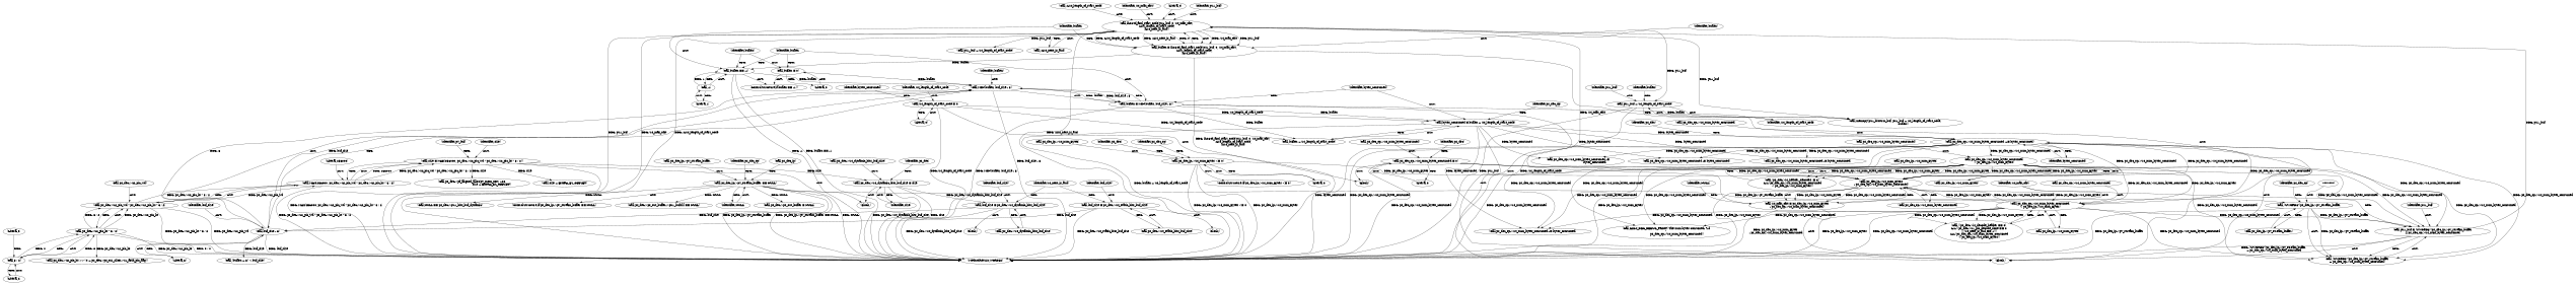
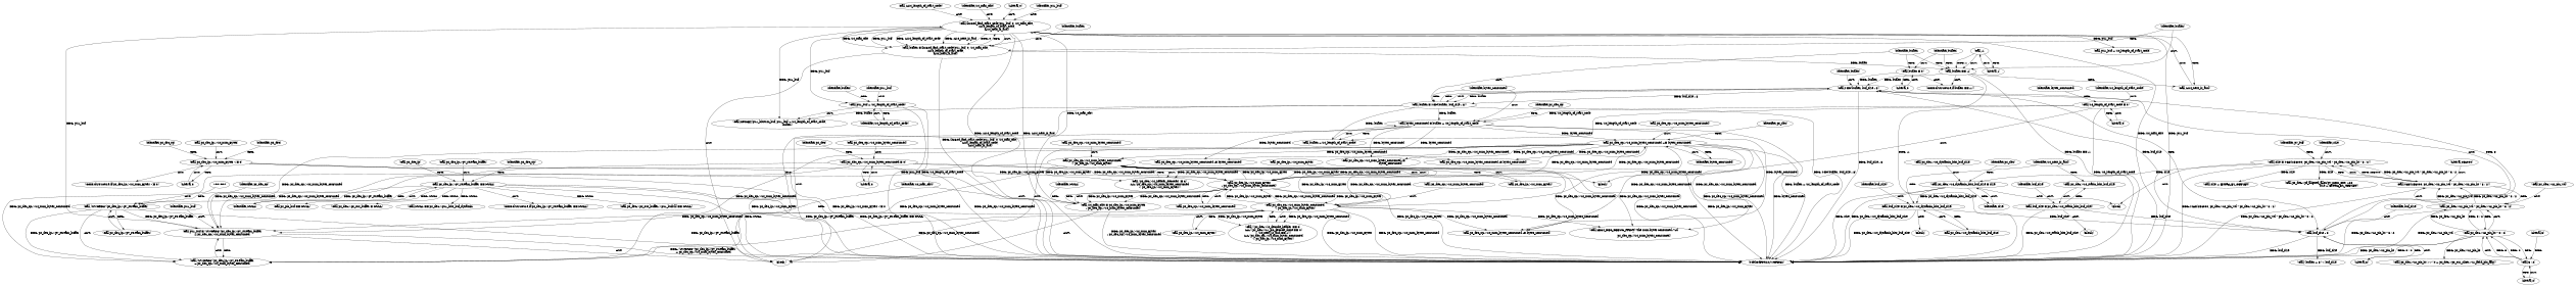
  digraph {
    n1 [label="(Call,pu1_buf + u4_length_of_start_code)"]
    n2 [label="(Identifier,u4_length_of_start_code)"]
    n3 [label="(Call,memcpy(pu1_bitstrm_buf, pu1_buf + u4_length_of_start_code,\n                   buflen))"]
    n4 [label="(MethodReturn,WORD32)"]
    n5 [label="(Call,ih264d_find_start_code(pu1_buf, 0, u4_max_ofst,\n &u4_length_of_start_code,\n &u4_next_is_aud))"]
    n6 [label="(Call,buflen = ih264d_find_start_code(pu1_buf, 0, u4_max_ofst,\n &u4_length_of_start_code,\n &u4_next_is_aud))"]
    n7 [label="(Call,pu1_buf + u4_length_of_start_code)"]
    n8 [label="(Call,&u4_next_is_aud)"]
    n9 [label="(Block,)"]
    n10 [label="(Call,buflen == -1)"]
    n11 [label="(Call,pu1_buf = (UWORD8*)ps_dec_ip->pv_stream_buffer\n + ps_dec_op->u4_num_bytes_consumed)"]
    n12 [label="(Call,(UWORD8*)ps_dec_ip->pv_stream_buffer\n + ps_dec_op->u4_num_bytes_consumed)"]
    n13 [label="(Call,(UWORD8*)ps_dec_ip->pv_stream_buffer)"]
    n14 [label="(Call,ps_dec_ip->pv_stream_buffer)"]
    n15 [label="(Call,ps_dec_ip->pv_stream_buffer == NULL)"]
    n16 [label="(ControlStructure,if(ps_dec_ip->pv_stream_buffer == NULL))"]
    n17 [label="(Call,ps_dec->ps_out_buffer->pu1_bufs[i] == NULL)"]
    n18 [label="(Identifier,NULL)"]
+   n19 [label="(Call,ps_pic_buf == NULL)"]
    n20 [label="(Call,ps_dec->ps_out_buffer = NULL)"]
    n21 [label="(Call,NULL == ps_dec->pu1_bits_buf_dynamic)"]
    n22 [label="(Call,ps_dec_op->u4_num_bytes_consumed\n < ps_dec_ip->u4_num_Bytes)"]
    n23 [label="(Call,ps_dec_ip->u4_num_Bytes\n - ps_dec_op->u4_num_bytes_consumed)"]
    n24 [label="(Call,ps_dec_op->u4_num_bytes_consumed\n < ps_dec_ip->u4_num_Bytes)"]
    n25 [label="(Call,ps_dec_ip->u4_num_Bytes)"]
    n26 [label="(Call,H264_DEC_DEBUG_PRINT(\"The num bytes consumed: %d\n\",\n                         ps_dec_op->u4_num_bytes_consumed))"]
    n27 [label="(Call,ps_dec_op->u4_num_bytes_consumed -= bytes_consumed)"]
    n28 [label="(Call,(ps_dec->i4_header_decoded != 3)\n && (ps_dec_op->u4_num_bytes_consumed\n < ps_dec_ip->u4_num_Bytes))"]
    n29 [label="(Call,ps_dec_op->u4_num_bytes_consumed += bytes_consumed)"]
    n30 [label="(Call,u4_max_ofst = ps_dec_ip->u4_num_Bytes\n - ps_dec_op->u4_num_bytes_consumed)"]
    n31 [label="(Call,ps_dec_op->u4_num_bytes_consumed)"]
    n32 [label="(Call,((ps_dec->i4_decode_header == 0)\n && ((ps_dec->u1_pic_decode_done == 0)\n || (u4_next_is_aud == 1)))\n && (ps_dec_op->u4_num_bytes_consumed\n < ps_dec_ip->u4_num_Bytes))"]
    n33 [label="(Call,ps_dec_ip->u4_num_Bytes)"]
    n34 [label="(Identifier,bytes_consumed)"]
    n35 [label="(Call,ps_dec_op->u4_num_bytes_consumed -= bytes_consumed)"]
    n36 [label="(Call,ps_dec_op->u4_num_bytes_consumed -= bytes_consumed)"]
    n37 [label="(Call,ps_dec_op->u4_num_bytes_consumed -=\n                                        bytes_consumed)"]
    n38 [label="(Call,bytes_consumed = buflen + u4_length_of_start_code)"]
    n39 [label="(Call,buflen + u4_length_of_start_code)"]
    n40 [label="(Call,buflen = MIN(buflen, buf_size - 8))"]
    n41 [label="(Call,MIN(buflen, buf_size - 8))"]
    n42 [label="(Call,buf_size - 8)"]
    n43 [label="(Call,(buflen + 8) < buf_size)"]
    n44 [label="(Literal,8)"]
    n45 [label="(Call,-1)"]
    n46 [label="(ControlStructure,if(buflen == -1))"]
    n47 [label="(Literal,1)"]
    n48 [label="(Call,buflen = 0)"]
    n49 [label="(Literal,0)"]
    n50 [label="(Call,buf_size = ps_dec->u4_dynamic_bits_buf_size)"]
    n51 [label="(Call,ps_dec->u4_dynamic_bits_buf_size)"]
    n52 [label="(Block,)"]
    n53 [label="(Call,ps_dec->u4_dynamic_bits_buf_size = size)"]
    n54 [label="(Identifier,size)"]
    n55 [label="(Block,)"]
    n56 [label="(Call,size = MAX(256000, ps_dec->u2_pic_wd * ps_dec->u2_pic_ht * 3 / 2))"]
    n57 [label="(Call,MAX(256000, ps_dec->u2_pic_wd * ps_dec->u2_pic_ht * 3 / 2))"]
    n58 [label="(Call,size + EXTRA_BS_OFFSET)"]
    n59 [label="(Call,ps_dec->pf_aligned_alloc(pv_mem_ctxt, 128,\n                                              size + EXTRA_BS_OFFSET))"]
    n60 [label="(Call,ps_dec->u2_pic_wd * ps_dec->u2_pic_ht * 3 / 2)"]
    n61 [label="(Call,ps_dec->u2_pic_ht * 3 / 2)"]
    n62 [label="(Call,3 / 2)"]
    n63 [label="(Call,ps_dec->u2_pic_ht >> (4 + ps_dec->ps_cur_slice->u1_field_pic_flag))"]
    n64 [label="(Literal,2)"]
    n65 [label="(Call,buf_size = ps_dec->u4_static_bits_buf_size)"]
    n66 [label="(Call,ps_dec->u4_static_bits_buf_size)"]
    n67 [label="(Block,)"]
    n68 [label="(Call,u4_length_of_start_code = 0)"]
    n69 [label="(Literal,0)"]
    n70 [label="(Block,)"]
    n71 [label="(Call,ps_dec_ip->u4_num_Bytes <= 0)"]
    n72 [label="(ControlStructure,if(ps_dec_ip->u4_num_Bytes <= 0))"]
    n73 [label="(Literal,0)"]
    n74 [label="(Call,ps_dec_op->u4_num_bytes_consumed = 0)"]
    n75 [label="(Literal,0)"]
    n76 [label="(Identifier,ps_dec)"]
    n77 [label="(Identifier,pv_buf)"]
    n78 [label="(Identifier,buflen)"]
    n79 [label="(Call,ps_dec->u4_dynamic_bits_buf_size)"]
    n80 [label="(Identifier,ps_dec_op)"]
    n81 [label="(Identifier,bytes_consumed)"]
    n82 [label="(Call,&u4_length_of_start_code)"]
    n83 [label="(Call,ps_dec_ip->u4_num_Bytes)"]
    n84 [label="(Identifier,buflen)"]
    n85 [label="(Identifier,buflen)"]
    n86 [label="(Identifier,u4_max_ofst)"]
    n87 [label="(Identifier,buf_size)"]
    n88 [label="(Identifier,size)"]
    n89 [label="(Identifier,buf_size)"]
    n90 [label="(Identifier,ps_dec)"]
    n91 [label="(Identifier,buflen)"]
    n92 [label="(Identifier,NULL)"]
    n93 [label="(Literal,3)"]
    n94 [label="(Identifier,ps_dec)"]
    n95 [label="(Identifier,bytes_consumed)"]
    n96 [label="(Literal,0)"]
    n97 [label="(Call,ps_dec_op->u4_num_bytes_consumed)"]
    n98 [label="(Identifier,ps_dec)"]
    n99 [label="(Identifier,pu1_buf)"]
    n100 [label="(Identifier,u4_max_ofst)"]
    n101 [label="(Identifier,u4_next_is_aud)"]
    n102 [label="(Call,ps_dec_op->u4_num_bytes_consumed)"]
    n103 [label="(Call,ps_dec_ip->pv_stream_buffer)"]
    n104 [label="(Identifier,ps_dec_op)"]
    n105 [label="(Call,ps_dec_op->u4_num_bytes_consumed)"]
    n106 [label="(Call,ps_dec_op->u4_num_bytes_consumed)"]
    n107 [label="(Identifier,ps_dec_op)"]
    n108 [label="(Identifier,buflen)"]
    n109 [label="(Identifier,ps_dec_op)"]
    n110 [label="(Identifier,pu1_buf)"]
    n111 [label="(Identifier,buf_size)"]
    n112 [label="(Call,ps_dec_ip->u4_num_Bytes)"]
    n113 [label="(Literal,256000)"]
    n114 [label="(Call,ps_dec_ip)"]
    n115 [label="(Identifier,u4_length_of_start_code)"]
    n116 [label="(Identifier,buflen)"]
    n117 [label="(Call,ps_dec->u2_pic_wd)"]
    n118 [label="(Identifier,pu1_buf)"]
    1001004
    n1 -> n2 [label="CFG: "]
    n1 -> n3 [label="AST: "]
    n1 -> n4 [label="DDG: u4_length_of_start_code"]
    n1 -> n4 [label="DDG: pu1_buf"]
    n2 -> n1 [label="AST: "]
    n5 -> n1 [label="DDG: pu1_buf"]
    n5 -> n3 [label="DDG: pu1_buf"]
    n5 -> n4 [label="DDG: u4_max_ofst"]
    n5 -> n4 [label="DDG: &u4_length_of_start_code"]
    n5 -> n4 [label="DDG: &u4_next_is_aud"]
    n5 -> n4 [label="DDG: pu1_buf"]
    n5 -> n6 [label="AST: "]
    n5 -> n6 [label="DDG: u4_max_ofst"]
    n5 -> n6 [label="DDG: pu1_buf"]
    n5 -> n6 [label="DDG: &u4_length_of_start_code"]
    n5 -> n6 [label="DDG: &u4_next_is_aud"]
    n5 -> n6 [label="DDG: 0"]
    n5 -> n7 [label="DDG: pu1_buf"]
    n5 -> n8 [label="CFG: "]
    n6 -> n4 [label="DDG: ih264d_find_start_code(pu1_buf, 0, u4_max_ofst,\n &u4_length_of_start_code,\n &u4_next_is_aud)"]
    n6 -> n5 [label="CFG: "]
    n6 -> n9 [label="AST: "]
    n6 -> n10 [label="DDG: buflen"]
    n8 -> n5 [label="AST: "]
    n10 -> n4 [label="DDG: -1"]
    n10 -> n4 [label="DDG: buflen == -1"]
    n10 -> n41 [label="DDG: buflen"]
-   n10 -> n45 [label="CFG: "]
+   n10 -> n8 [label="CFG: "]
    n10 -> n46 [label="AST: "]
    n11 -> n4 [label="DDG: (UWORD8*)ps_dec_ip->pv_stream_buffer\n + ps_dec_op->u4_num_bytes_consumed"]
    n11 -> n5 [label="DDG: pu1_buf"]
    n11 -> n9 [label="AST: "]
    n11 -> n12 [label="CFG: "]
    n12 -> n11 [label="AST: "]
    n13 -> n4 [label="DDG: ps_dec_ip->pv_stream_buffer"]
    n13 -> n11 [label="DDG: ps_dec_ip->pv_stream_buffer"]
    n13 -> n12 [label="AST: "]
    n13 -> n12 [label="DDG: ps_dec_ip->pv_stream_buffer"]
    n13 -> n14 [label="CFG: "]
    n14 -> n13 [label="AST: "]
    n15 -> n4 [label="DDG: ps_dec_ip->pv_stream_buffer"]
    n15 -> n4 [label="DDG: ps_dec_ip->pv_stream_buffer == NULL"]
    n15 -> n4 [label="DDG: NULL"]
    n15 -> n13 [label="DDG: ps_dec_ip->pv_stream_buffer"]
    n15 -> n16 [label="AST: "]
    n15 -> n17 [label="DDG: NULL"]
    n15 -> n18 [label="CFG: "]
+   n15 -> n19 [label="DDG: NULL"]
    n15 -> n20 [label="DDG: NULL"]
    n15 -> n21 [label="DDG: NULL"]
    n18 -> n15 [label="AST: "]
    n22 -> n4 [label="DDG: ps_dec_op->u4_num_bytes_consumed"]
    n22 -> n4 [label="DDG: ps_dec_ip->u4_num_Bytes"]
    n22 -> n11 [label="DDG: ps_dec_op->u4_num_bytes_consumed"]
    n22 -> n12 [label="DDG: ps_dec_op->u4_num_bytes_consumed"]
    n22 -> n23 [label="DDG: ps_dec_ip->u4_num_Bytes"]
    n22 -> n23 [label="DDG: ps_dec_op->u4_num_bytes_consumed"]
    n22 -> n24 [label="DDG: ps_dec_op->u4_num_bytes_consumed"]
    n22 -> n24 [label="DDG: ps_dec_ip->u4_num_Bytes"]
    n22 -> n25 [label="CFG: "]
    n22 -> n26 [label="DDG: ps_dec_op->u4_num_bytes_consumed"]
    n22 -> n27 [label="DDG: ps_dec_op->u4_num_bytes_consumed"]
    n22 -> n28 [label="AST: "]
    n22 -> n28 [label="DDG: ps_dec_op->u4_num_bytes_consumed"]
    n22 -> n28 [label="DDG: ps_dec_ip->u4_num_Bytes"]
    n23 -> n4 [label="DDG: ps_dec_ip->u4_num_Bytes"]
    n23 -> n22 [label="DDG: ps_dec_ip->u4_num_Bytes"]
    n23 -> n24 [label="DDG: ps_dec_ip->u4_num_Bytes"]
    n23 -> n29 [label="DDG: ps_dec_op->u4_num_bytes_consumed"]
    n23 -> n30 [label="AST: "]
    n23 -> n30 [label="DDG: ps_dec_ip->u4_num_Bytes"]
    n23 -> n30 [label="DDG: ps_dec_op->u4_num_bytes_consumed"]
    n23 -> n31 [label="CFG: "]
    n24 -> n4 [label="DDG: ps_dec_ip->u4_num_Bytes"]
    n24 -> n4 [label="DDG: ps_dec_op->u4_num_bytes_consumed"]
    n24 -> n11 [label="DDG: ps_dec_op->u4_num_bytes_consumed"]
    n24 -> n12 [label="DDG: ps_dec_op->u4_num_bytes_consumed"]
    n24 -> n23 [label="DDG: ps_dec_ip->u4_num_Bytes"]
    n24 -> n23 [label="DDG: ps_dec_op->u4_num_bytes_consumed"]
    n24 -> n26 [label="DDG: ps_dec_op->u4_num_bytes_consumed"]
    n24 -> n27 [label="DDG: ps_dec_op->u4_num_bytes_consumed"]
    n24 -> n32 [label="AST: "]
    n24 -> n32 [label="DDG: ps_dec_op->u4_num_bytes_consumed"]
    n24 -> n32 [label="DDG: ps_dec_ip->u4_num_Bytes"]
    n24 -> n33 [label="CFG: "]
    n25 -> n22 [label="AST: "]
    n28 -> n22 [label="CFG: "]
    n29 -> n4 [label="DDG: ps_dec_op->u4_num_bytes_consumed"]
    n29 -> n4 [label="DDG: bytes_consumed"]
    n29 -> n9 [label="AST: "]
    n29 -> n11 [label="DDG: ps_dec_op->u4_num_bytes_consumed"]
    n29 -> n12 [label="DDG: ps_dec_op->u4_num_bytes_consumed"]
    n29 -> n22 [label="DDG: ps_dec_op->u4_num_bytes_consumed"]
    n29 -> n23 [label="DDG: ps_dec_op->u4_num_bytes_consumed"]
    n29 -> n24 [label="DDG: ps_dec_op->u4_num_bytes_consumed"]
    n29 -> n26 [label="DDG: ps_dec_op->u4_num_bytes_consumed"]
    n29 -> n27 [label="DDG: ps_dec_op->u4_num_bytes_consumed"]
    n29 -> n34 [label="CFG: "]
    n29 -> n35 [label="DDG: ps_dec_op->u4_num_bytes_consumed"]
    n29 -> n36 [label="DDG: ps_dec_op->u4_num_bytes_consumed"]
    n29 -> n37 [label="DDG: ps_dec_op->u4_num_bytes_consumed"]
    n30 -> n4 [label="DDG: ps_dec_ip->u4_num_Bytes\n - ps_dec_op->u4_num_bytes_consumed"]
    n30 -> n5 [label="DDG: u4_max_ofst"]
    n30 -> n9 [label="AST: "]
    n30 -> n23 [label="CFG: "]
    n31 -> n23 [label="AST: "]
    n32 -> n24 [label="CFG: "]
    n33 -> n24 [label="AST: "]
    n34 -> n29 [label="AST: "]
    n38 -> n4 [label="DDG: buflen + u4_length_of_start_code"]
    n38 -> n9 [label="AST: "]
    n38 -> n27 [label="DDG: bytes_consumed"]
    n38 -> n29 [label="DDG: bytes_consumed"]
    n38 -> n35 [label="DDG: bytes_consumed"]
    n38 -> n36 [label="DDG: bytes_consumed"]
    n38 -> n37 [label="DDG: bytes_consumed"]
    n38 -> n39 [label="CFG: "]
    n39 -> n38 [label="AST: "]
    n40 -> n3 [label="DDG: buflen"]
    n40 -> n4 [label="DDG: MIN(buflen, buf_size - 8)"]
    n40 -> n9 [label="AST: "]
    n40 -> n38 [label="DDG: buflen"]
    n40 -> n39 [label="DDG: buflen"]
    n40 -> n41 [label="CFG: "]
    n41 -> n4 [label="DDG: buf_size - 8"]
    n41 -> n40 [label="AST: "]
    n41 -> n40 [label="DDG: buflen"]
    n41 -> n40 [label="DDG: buf_size - 8"]
    n41 -> n42 [label="CFG: "]
    n42 -> n4 [label="DDG: buf_size"]
    n42 -> n41 [label="AST: "]
    n42 -> n41 [label="DDG: buf_size"]
    n42 -> n41 [label="DDG: 8"]
    n42 -> n43 [label="DDG: buf_size"]
    n42 -> n44 [label="CFG: "]
    n44 -> n42 [label="AST: "]
    n45 -> n10 [label="AST: "]
    n45 -> n10 [label="DDG: 1"]
    n45 -> n47 [label="CFG: "]
    n47 -> n45 [label="AST: "]
    n48 -> n41 [label="DDG: buflen"]
    n48 -> n46 [label="AST: "]
    n48 -> n49 [label="CFG: "]
    n49 -> n48 [label="AST: "]
    n50 -> n4 [label="DDG: ps_dec->u4_dynamic_bits_buf_size"]
    n50 -> n42 [label="DDG: buf_size"]
    n50 -> n51 [label="CFG: "]
    n50 -> n52 [label="AST: "]
    n51 -> n50 [label="AST: "]
    n53 -> n4 [label="DDG: ps_dec->u4_dynamic_bits_buf_size"]
    n53 -> n4 [label="DDG: size"]
    n53 -> n50 [label="DDG: ps_dec->u4_dynamic_bits_buf_size"]
    n53 -> n54 [label="CFG: "]
    n53 -> n55 [label="AST: "]
    n54 -> n53 [label="AST: "]
    n56 -> n4 [label="DDG: MAX(256000, ps_dec->u2_pic_wd * ps_dec->u2_pic_ht * 3 / 2)"]
    n56 -> n53 [label="DDG: size"]
    n56 -> n55 [label="AST: "]
    n56 -> n57 [label="CFG: "]
    n56 -> n58 [label="DDG: size"]
    n56 -> n59 [label="DDG: size"]
    n57 -> n4 [label="DDG: ps_dec->u2_pic_wd * ps_dec->u2_pic_ht * 3 / 2"]
    n57 -> n56 [label="AST: "]
    n57 -> n56 [label="DDG: 256000"]
    n57 -> n56 [label="DDG: ps_dec->u2_pic_wd * ps_dec->u2_pic_ht * 3 / 2"]
    n57 -> n60 [label="CFG: "]
    n60 -> n4 [label="DDG: ps_dec->u2_pic_ht * 3 / 2"]
    n60 -> n4 [label="DDG: ps_dec->u2_pic_wd"]
    n60 -> n57 [label="AST: "]
    n60 -> n57 [label="DDG: ps_dec->u2_pic_wd"]
    n60 -> n57 [label="DDG: ps_dec->u2_pic_ht * 3 / 2"]
    n60 -> n61 [label="CFG: "]
    n61 -> n4 [label="DDG: ps_dec->u2_pic_ht"]
    n61 -> n4 [label="DDG: 3 / 2"]
    n61 -> n60 [label="AST: "]
    n61 -> n60 [label="DDG: ps_dec->u2_pic_ht"]
    n61 -> n60 [label="DDG: 3 / 2"]
    n61 -> n62 [label="CFG: "]
    n61 -> n63 [label="DDG: ps_dec->u2_pic_ht"]
    n62 -> n61 [label="AST: "]
    n62 -> n61 [label="DDG: 3"]
    n62 -> n61 [label="DDG: 2"]
    n62 -> n64 [label="CFG: "]
    n64 -> n62 [label="AST: "]
    n65 -> n4 [label="DDG: ps_dec->u4_static_bits_buf_size"]
    n65 -> n42 [label="DDG: buf_size"]
    n65 -> n66 [label="CFG: "]
    n65 -> n67 [label="AST: "]
    n66 -> n65 [label="AST: "]
    n68 -> n4 [label="DDG: u4_length_of_start_code"]
    n68 -> n38 [label="DDG: u4_length_of_start_code"]
    n68 -> n39 [label="DDG: u4_length_of_start_code"]
    n68 -> n69 [label="CFG: "]
    n68 -> n70 [label="AST: "]
    n69 -> n68 [label="AST: "]
    n71 -> n4 [label="DDG: ps_dec_ip->u4_num_Bytes <= 0"]
    n71 -> n4 [label="DDG: ps_dec_ip->u4_num_Bytes"]
    n71 -> n23 [label="DDG: ps_dec_ip->u4_num_Bytes"]
    n71 -> n72 [label="AST: "]
    n71 -> n73 [label="CFG: "]
    n73 -> n71 [label="AST: "]
    n74 -> n4 [label="DDG: ps_dec_op->u4_num_bytes_consumed"]
    n74 -> n11 [label="DDG: ps_dec_op->u4_num_bytes_consumed"]
    n74 -> n12 [label="DDG: ps_dec_op->u4_num_bytes_consumed"]
    n74 -> n23 [label="DDG: ps_dec_op->u4_num_bytes_consumed"]
    n74 -> n70 [label="AST: "]
    n74 -> n75 [label="CFG: "]
    n75 -> n74 [label="AST: "]
    n76 -> n71 [label="CFG: "]
    n77 -> n56 [label="CFG: "]
    n78 -> n6 [label="CFG: "]
    n78 -> n10 [label="AST: "]
    n79 -> n53 [label="AST: "]
    n80 -> n71 [label="CFG: "]
    n81 -> n38 [label="AST: "]
    n81 -> n40 [label="CFG: "]
    n82 -> n5 [label="AST: "]
    n83 -> n23 [label="AST: "]
    n84 -> n6 [label="AST: "]
    n85 -> n1 [label="CFG: "]
    n86 -> n5 [label="AST: "]
    n87 -> n42 [label="AST: "]
    n88 -> n56 [label="AST: "]
    n89 -> n50 [label="AST: "]
    n90 -> n53 [label="CFG: "]
    n91 -> n10 [label="CFG: "]
    n91 -> n40 [label="AST: "]
    n91 -> n48 [label="CFG: "]
    n92 -> n30 [label="CFG: "]
    n93 -> n62 [label="DDG: "]
    n94 -> n29 [label="CFG: "]
    n95 -> n68 [label="CFG: "]
    n96 -> n5 [label="AST: "]
    n97 -> n24 [label="AST: "]
    n98 -> n74 [label="CFG: "]
    n99 -> n11 [label="AST: "]
    n100 -> n11 [label="CFG: "]
    n100 -> n30 [label="AST: "]
    n101 -> n50 [label="CFG: "]
-   n101 -> n65 [label="CFG: "]
+   n101 -> n66 [label="CFG: "]
    n102 -> n29 [label="AST: "]
    n103 -> n15 [label="AST: "]
    n104 -> n15 [label="CFG: "]
    n105 -> n22 [label="AST: "]
    n106 -> n74 [label="AST: "]
    n107 -> n38 [label="CFG: "]
    n108 -> n10 [label="CFG: "]
    n108 -> n48 [label="AST: "]
    n109 -> n13 [label="CFG: "]
    n110 -> n1 [label="AST: "]
    n111 -> n65 [label="AST: "]
    n112 -> n71 [label="AST: "]
    n113 -> n57 [label="AST: "]
    n114 -> n15 [label="CFG: "]
    n115 -> n68 [label="AST: "]
    n116 -> n41 [label="AST: "]
    n117 -> n60 [label="AST: "]
    n118 -> n5 [label="AST: "]
    1001004 -> n13 [label="AST: "]
  }
